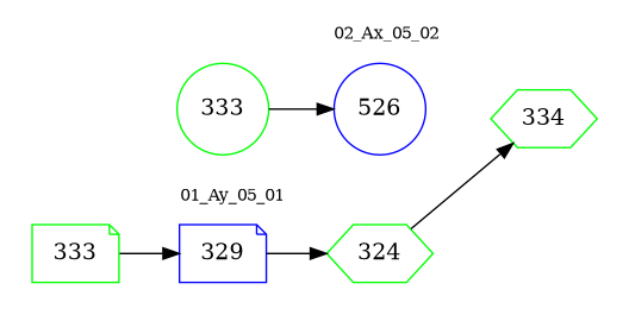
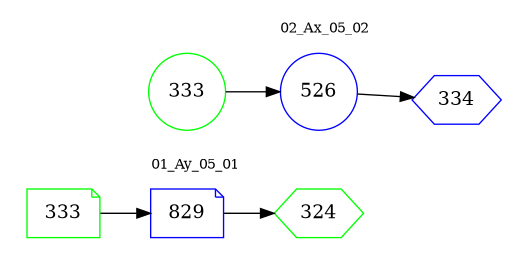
  digraph {
    rankdir=LR
    node [color=green shape=circle]
    edge [color=black]
    n1 [label=333]
    n2 [color=blue label=526]
-   n3 [label=334 shape=hexagon]
+   n3 [color=blue label=334 shape=hexagon]
    n4 [label=333 shape=note]
-   n5 [color=blue label=329 shape=note]
+   n5 [color=blue label=829 shape=note]
    n6 [label=324 shape=hexagon]
    subgraph cluster_1 {
      color=white
      fontsize=10
      label="02_Ax_05_02"
      n1
      n2
      n3
    }
    subgraph cluster_2 {
      color=white
      fontsize=10
      label="01_Ay_05_01"
      n4
      n5
      n6
    }
    n1 -> n2
-   n6 -> n3
+   n2 -> n3
    n4 -> n5
    n5 -> n6
  }
